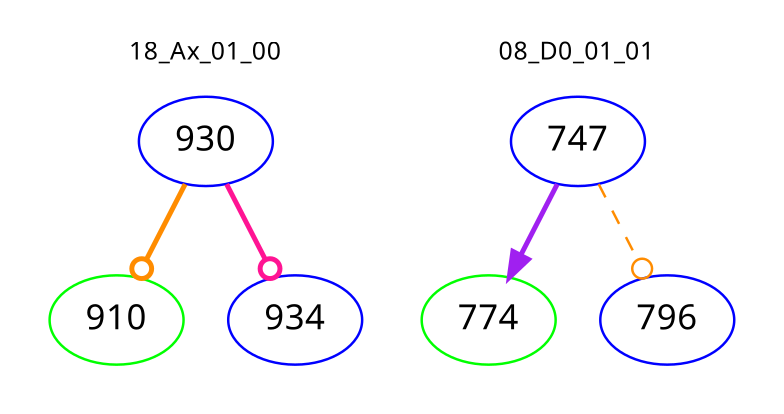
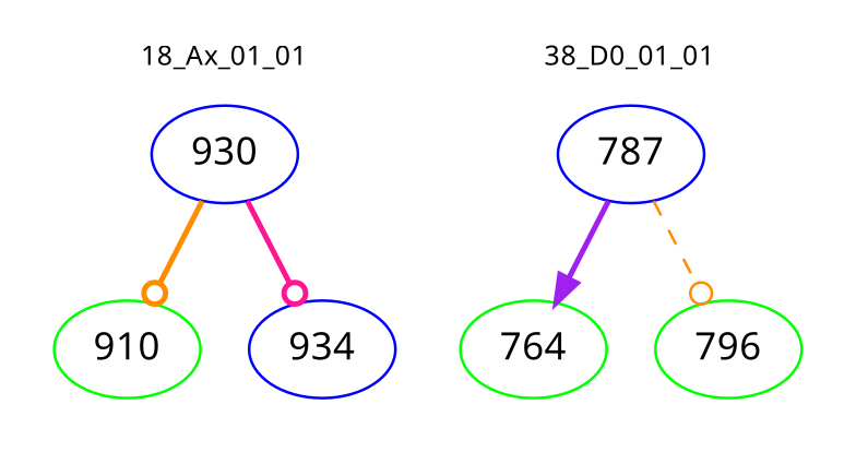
  digraph {
    fontname="Noto Sans"
    node [color=blue fontname="Noto Sans"]
    edge [arrowhead=odot color=darkorange fontname="Noto Sans" style=bold]
    n1 [label=930]
    n2 [color=green label=910]
    n3 [label=934]
-   n4 [label=747]
-   n5 [color=green label=774]
-   n6 [label=796]
+   n4 [label=787]
+   n5 [color=green label=764]
+   n6 [color=green label=796]
    subgraph cluster_1 {
      color=white
      fontsize=10
-     label="18_Ax_01_00"
+     label="18_Ax_01_01"
      n1
      n2
      n3
    }
    subgraph cluster_2 {
      color=white
      fontsize=10
-     label="08_D0_01_01"
+     label="38_D0_01_01"
      n4
      n5
      n6
    }
    n1 -> n2
    n1 -> n3 [color=deeppink]
    n4 -> n5 [arrowhead=normal color=purple]
    n4 -> n6 [style=dashed]
  }
